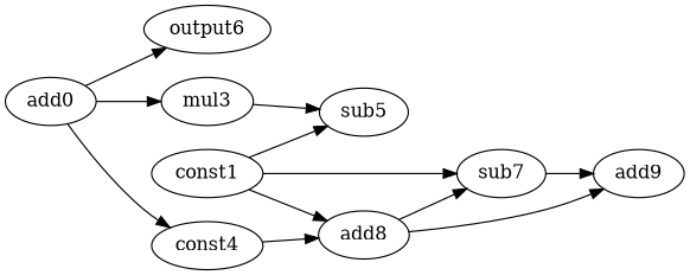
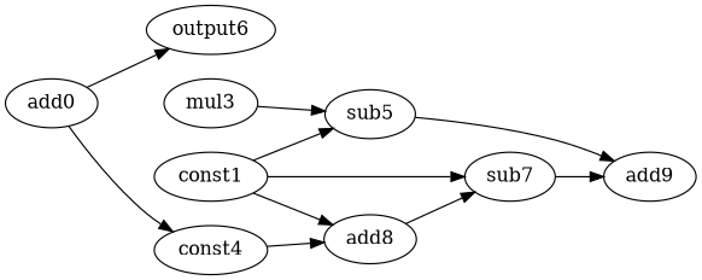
  digraph {
    rankdir=LR
    node [opcode=const]
    edge [operand=0]
    n1 [label=add0]
    mul3 [opcode=mul]
    n3 [label=const4 opcode=add]
    output6 [opcode=output]
    sub5 [opcode=sub]
    add8 [opcode=add]
    const1
    sub7 [opcode=sub]
    n9 [label=add9 opcode=store]
-   n1 -> mul3
    n1 -> n3
    n1 -> output6
    mul3 -> sub5 [operand=1]
    n3 -> add8 [operand=1]
-   add8 -> n9
+   sub5 -> n9
    add8 -> sub7
    const1 -> sub5
    const1 -> add8
    const1 -> sub7 [operand=1]
    sub7 -> n9 [operand=1]
  }
